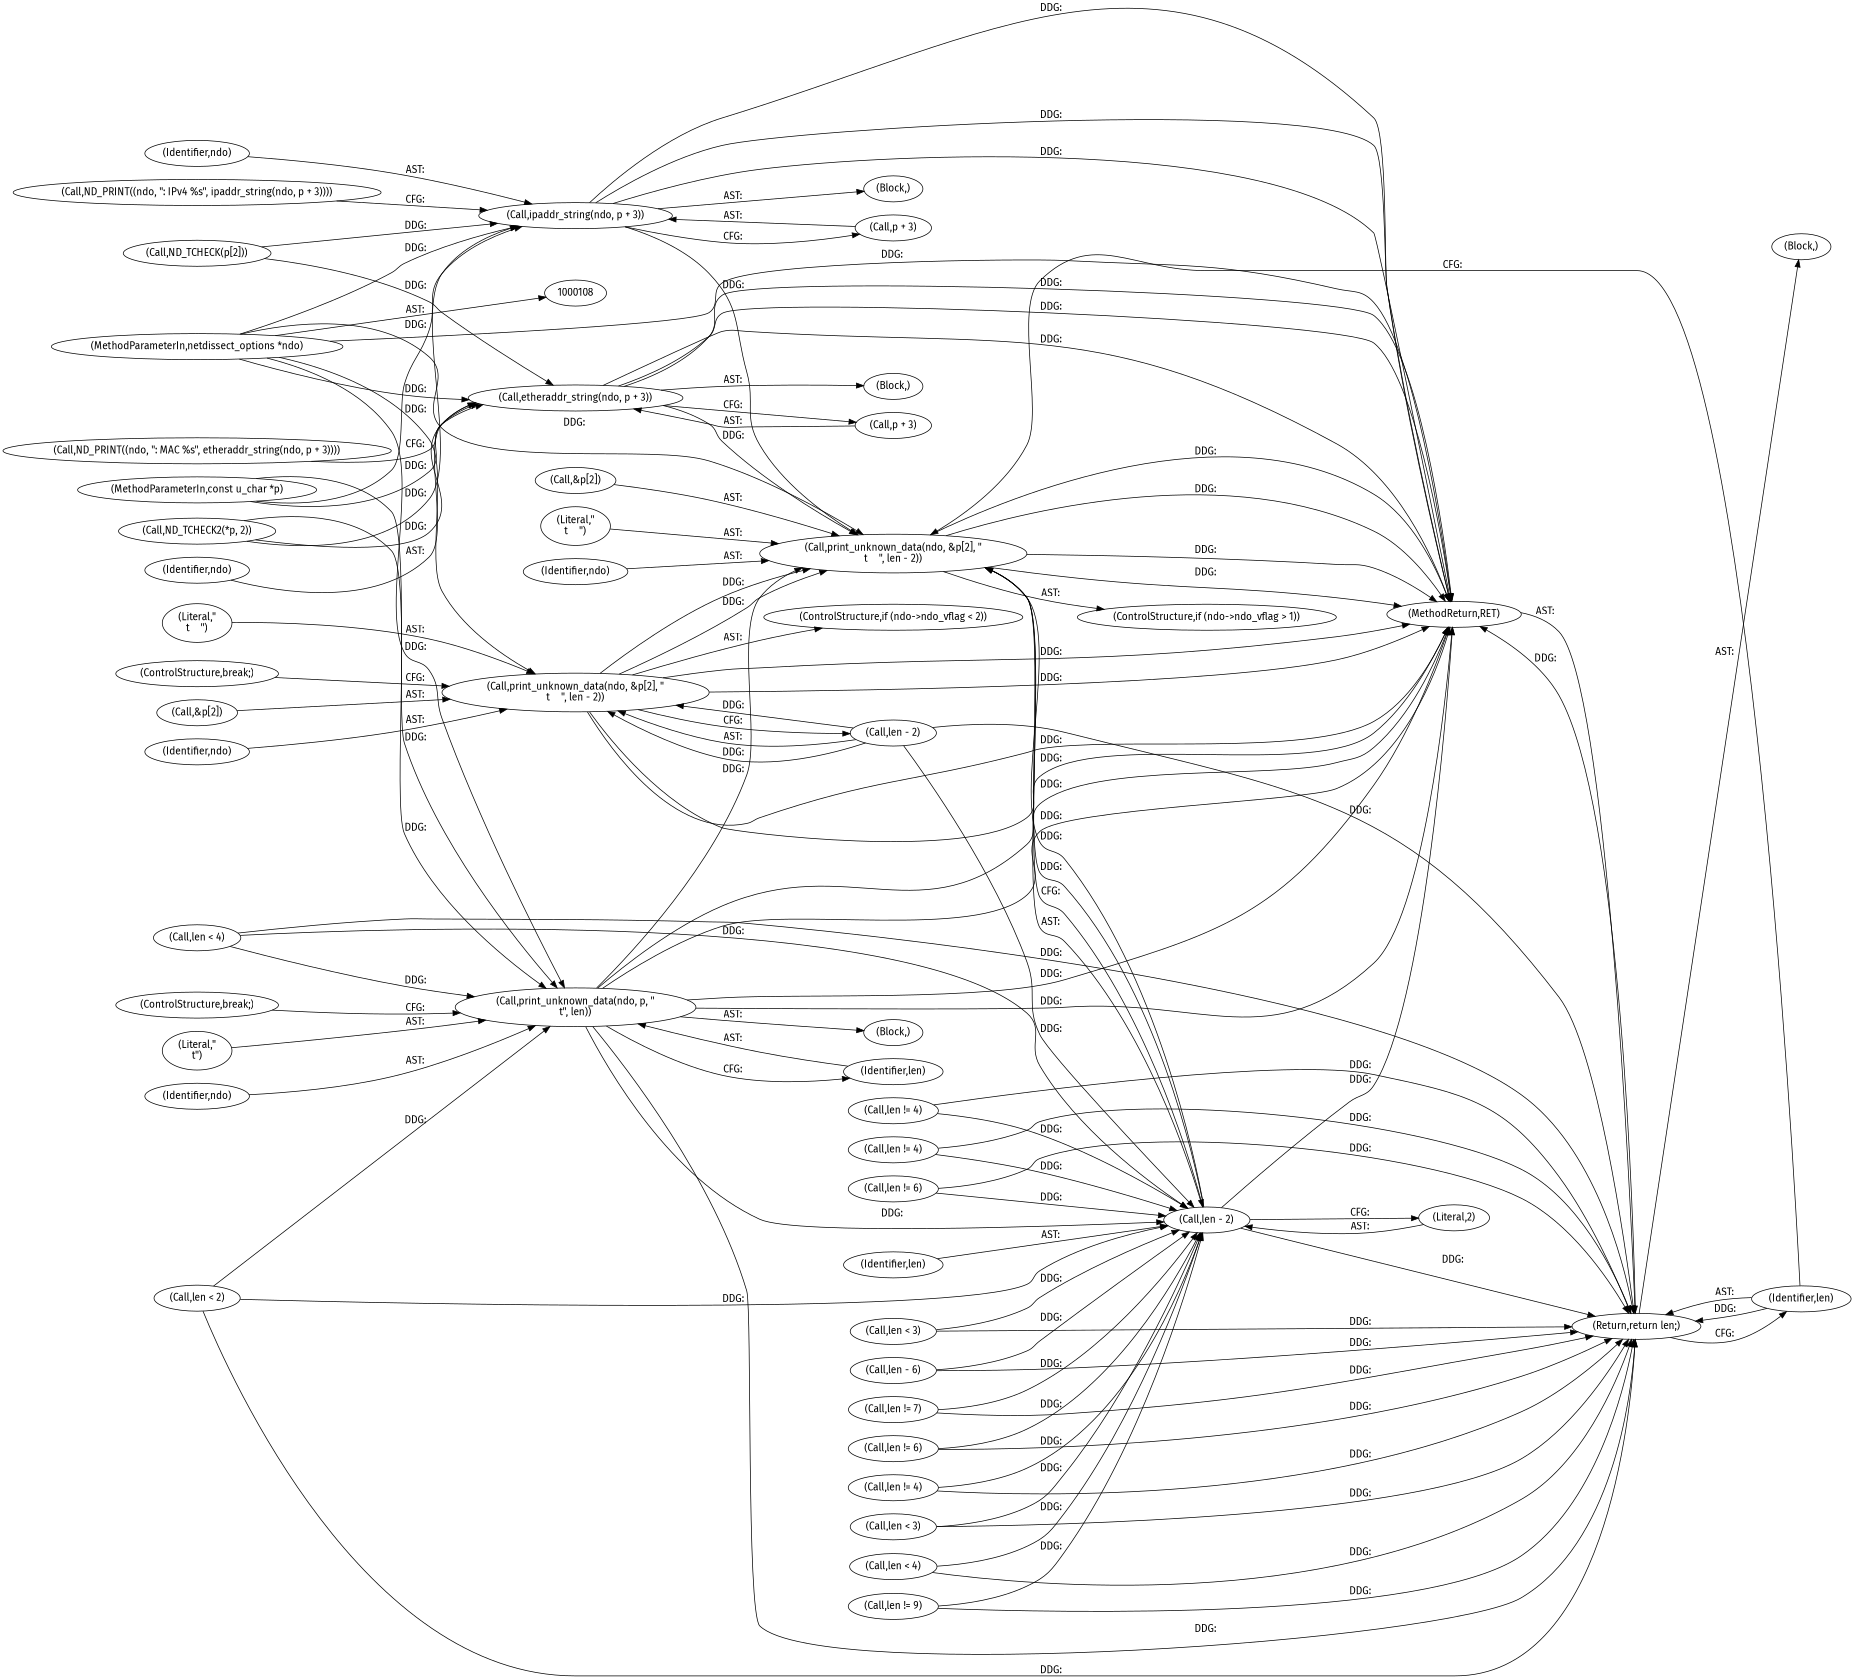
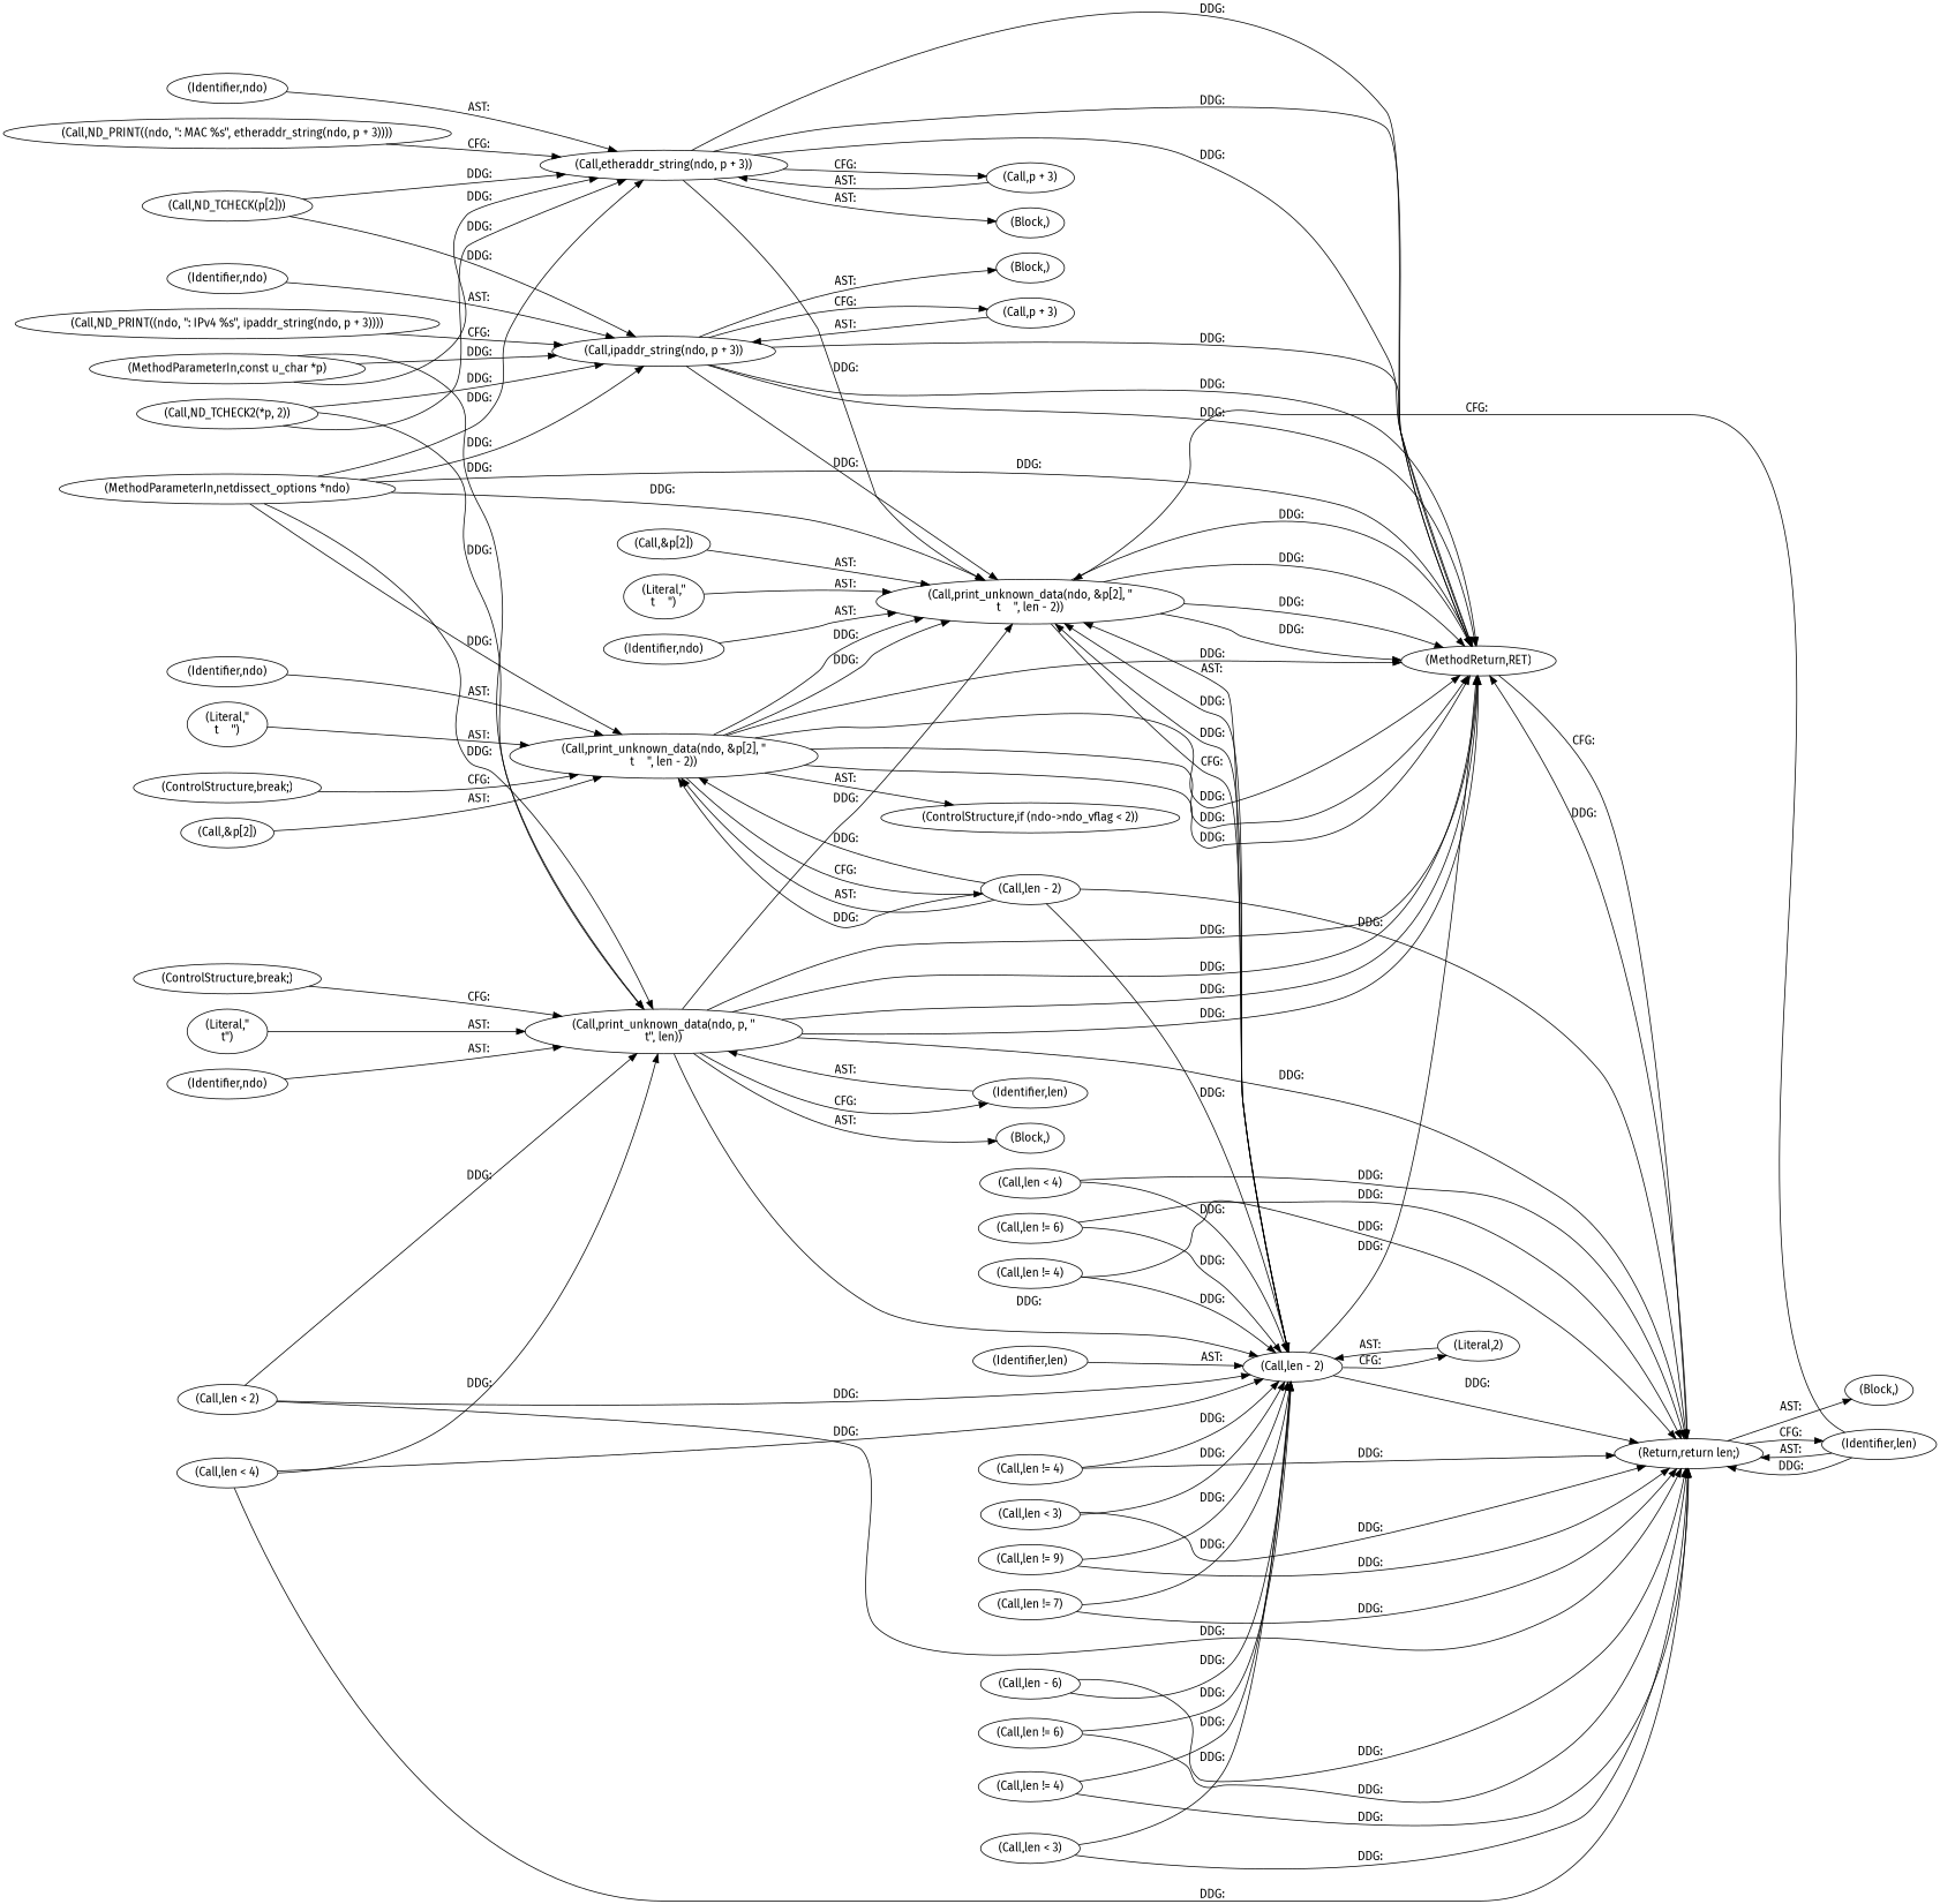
  digraph {
    fontname="Fira Sans"
    rankdir=LR
    node [fontname="Fira Sans"]
    edge [fontname="Fira Sans"]
    n1 [label="(MethodParameterIn,netdissect_options *ndo)"]
    n2 [label="(Call,print_unknown_data(ndo, p, \"\n\t\", len))"]
    n3 [label="(Call,print_unknown_data(ndo, &p[2], \"\n\t    \", len - 2))"]
    n4 [label="(Call,ipaddr_string(ndo, p + 3))"]
    n5 [label="(Call,etheraddr_string(ndo, p + 3))"]
    n6 [label="(Call,print_unknown_data(ndo, &p[2], \"\n\t    \", len - 2))"]
    n7 [label="(MethodReturn,RET)"]
-   1000108
    n9 [label="(Call,len - 2)"]
    n10 [label="(Return,return len;)"]
    n11 [label="(Block,)"]
    n12 [label="(Identifier,len)"]
-   n13 [label="(ControlStructure,if (ndo->ndo_vflag > 1))"]
    n14 [label="(Block,)"]
    n15 [label="(Call,p + 3)"]
    n16 [label="(Block,)"]
    n17 [label="(Call,p + 3)"]
    n18 [label="(ControlStructure,if (ndo->ndo_vflag < 2))"]
    n19 [label="(Call,len - 2)"]
    n20 [label="(Literal,2)"]
    n21 [label="(Block,)"]
    n22 [label="(Identifier,len)"]
    n23 [label="(ControlStructure,break;)"]
    n24 [label="(Call,len != 4)"]
    n25 [label="(Identifier,ndo)"]
    n26 [label="(Call,len != 4)"]
    n27 [label="(Call,len < 3)"]
    n28 [label="(Call,len != 7)"]
    n29 [label="(Call,len != 6)"]
    n30 [label="(Call,&p[2])"]
    n31 [label="(Identifier,ndo)"]
    n32 [label="(Literal,\"\n\t\")"]
    n33 [label="(Call,len < 3)"]
    n34 [label="(Identifier,ndo)"]
    n35 [label="(Call,ND_PRINT((ndo, \": IPv4 %s\", ipaddr_string(ndo, p + 3))))"]
    n36 [label="(ControlStructure,break;)"]
    n37 [label="(Identifier,len)"]
    n38 [label="(Call,len < 4)"]
    n39 [label="(Call,len < 2)"]
    n40 [label="(Call,ND_TCHECK(p[2]))"]
    n41 [label="(Call,len < 4)"]
    n42 [label="(Call,len - 6)"]
    n43 [label="(Identifier,ndo)"]
    n44 [label="(Call,ND_PRINT((ndo, \": MAC %s\", etheraddr_string(ndo, p + 3))))"]
    n45 [label="(Call,ND_TCHECK2(*p, 2))"]
    n46 [label="(Call,len != 4)"]
    n47 [label="(Call,len != 9)"]
    n48 [label="(Identifier,ndo)"]
    n49 [label="(MethodParameterIn,const u_char *p)"]
    n50 [label="(Call,&p[2])"]
    n51 [label="(Call,len != 6)"]
    n52 [label="(Literal,\"\n\t    \")"]
    n53 [label="(Literal,\"\n\t    \")"]
    n1 -> n2 [label="DDG: "]
    n1 -> n3 [label="DDG: "]
    n1 -> n4 [label="DDG: "]
    n1 -> n5 [label="DDG: "]
    n1 -> n6 [label="DDG: "]
    n1 -> n7 [label="DDG: "]
-   n1 -> 1000108 [label="AST: "]
    n2 -> n3 [label="DDG: "]
    n2 -> n7 [label="DDG: "]
    n2 -> n7 [label="DDG: "]
    n2 -> n7 [label="DDG: "]
    n2 -> n7 [label="DDG: "]
    n2 -> n9 [label="DDG: "]
    n2 -> n10 [label="DDG: "]
    n2 -> n11 [label="AST: "]
    n2 -> n12 [label="CFG: "]
    n3 -> n7 [label="DDG: "]
    n3 -> n7 [label="DDG: "]
    n3 -> n7 [label="DDG: "]
    n3 -> n7 [label="DDG: "]
    n3 -> n9 [label="CFG: "]
-   n3 -> n13 [label="AST: "]
    n4 -> n3 [label="DDG: "]
    n4 -> n7 [label="DDG: "]
    n4 -> n7 [label="DDG: "]
    n4 -> n7 [label="DDG: "]
    n4 -> n14 [label="AST: "]
    n4 -> n15 [label="CFG: "]
    n5 -> n3 [label="DDG: "]
    n5 -> n7 [label="DDG: "]
    n5 -> n7 [label="DDG: "]
    n5 -> n7 [label="DDG: "]
    n5 -> n16 [label="AST: "]
    n5 -> n17 [label="CFG: "]
    n6 -> n3 [label="DDG: "]
    n6 -> n3 [label="DDG: "]
    n6 -> n7 [label="DDG: "]
    n6 -> n7 [label="DDG: "]
    n6 -> n7 [label="DDG: "]
    n6 -> n7 [label="DDG: "]
    n6 -> n18 [label="AST: "]
    n6 -> n19 [label="CFG: "]
-   n7 -> n10 [label="AST: "]
+   n7 -> n10 [label="CFG: "]
    n9 -> n3 [label="AST: "]
    n9 -> n3 [label="DDG: "]
    n9 -> n3 [label="DDG: "]
    n9 -> n7 [label="DDG: "]
    n9 -> n10 [label="DDG: "]
    n9 -> n20 [label="CFG: "]
    n10 -> n7 [label="DDG: "]
    n10 -> n21 [label="AST: "]
    n10 -> n22 [label="CFG: "]
    n12 -> n2 [label="AST: "]
    n15 -> n4 [label="AST: "]
    n17 -> n5 [label="AST: "]
    n19 -> n6 [label="AST: "]
    n19 -> n6 [label="DDG: "]
    n19 -> n6 [label="DDG: "]
    n19 -> n9 [label="DDG: "]
    n19 -> n10 [label="DDG: "]
    n20 -> n9 [label="AST: "]
    n22 -> n3 [label="CFG: "]
    n22 -> n10 [label="AST: "]
    n22 -> n10 [label="DDG: "]
    n23 -> n6 [label="CFG: "]
    n24 -> n9 [label="DDG: "]
    n24 -> n10 [label="DDG: "]
    n25 -> n3 [label="AST: "]
    n26 -> n9 [label="DDG: "]
    n26 -> n10 [label="DDG: "]
    n27 -> n9 [label="DDG: "]
    n27 -> n10 [label="DDG: "]
    n28 -> n9 [label="DDG: "]
    n28 -> n10 [label="DDG: "]
    n29 -> n9 [label="DDG: "]
    n29 -> n10 [label="DDG: "]
    n30 -> n6 [label="AST: "]
    n31 -> n6 [label="AST: "]
    n32 -> n2 [label="AST: "]
    n33 -> n9 [label="DDG: "]
    n33 -> n10 [label="DDG: "]
    n34 -> n2 [label="AST: "]
    n35 -> n4 [label="CFG: "]
    n36 -> n2 [label="CFG: "]
    n37 -> n9 [label="AST: "]
    n38 -> n9 [label="DDG: "]
    n38 -> n10 [label="DDG: "]
    n39 -> n2 [label="DDG: "]
    n39 -> n9 [label="DDG: "]
    n39 -> n10 [label="DDG: "]
    n40 -> n4 [label="DDG: "]
    n40 -> n5 [label="DDG: "]
    n41 -> n2 [label="DDG: "]
    n41 -> n9 [label="DDG: "]
    n41 -> n10 [label="DDG: "]
    n42 -> n9 [label="DDG: "]
    n42 -> n10 [label="DDG: "]
    n43 -> n4 [label="AST: "]
    n44 -> n5 [label="CFG: "]
    n45 -> n2 [label="DDG: "]
    n45 -> n4 [label="DDG: "]
    n45 -> n5 [label="DDG: "]
    n46 -> n9 [label="DDG: "]
    n46 -> n10 [label="DDG: "]
    n47 -> n9 [label="DDG: "]
    n47 -> n10 [label="DDG: "]
    n48 -> n5 [label="AST: "]
    n49 -> n2 [label="DDG: "]
    n49 -> n4 [label="DDG: "]
    n49 -> n5 [label="DDG: "]
    n50 -> n3 [label="AST: "]
    n51 -> n9 [label="DDG: "]
    n51 -> n10 [label="DDG: "]
    n52 -> n3 [label="AST: "]
    n53 -> n6 [label="AST: "]
  }
